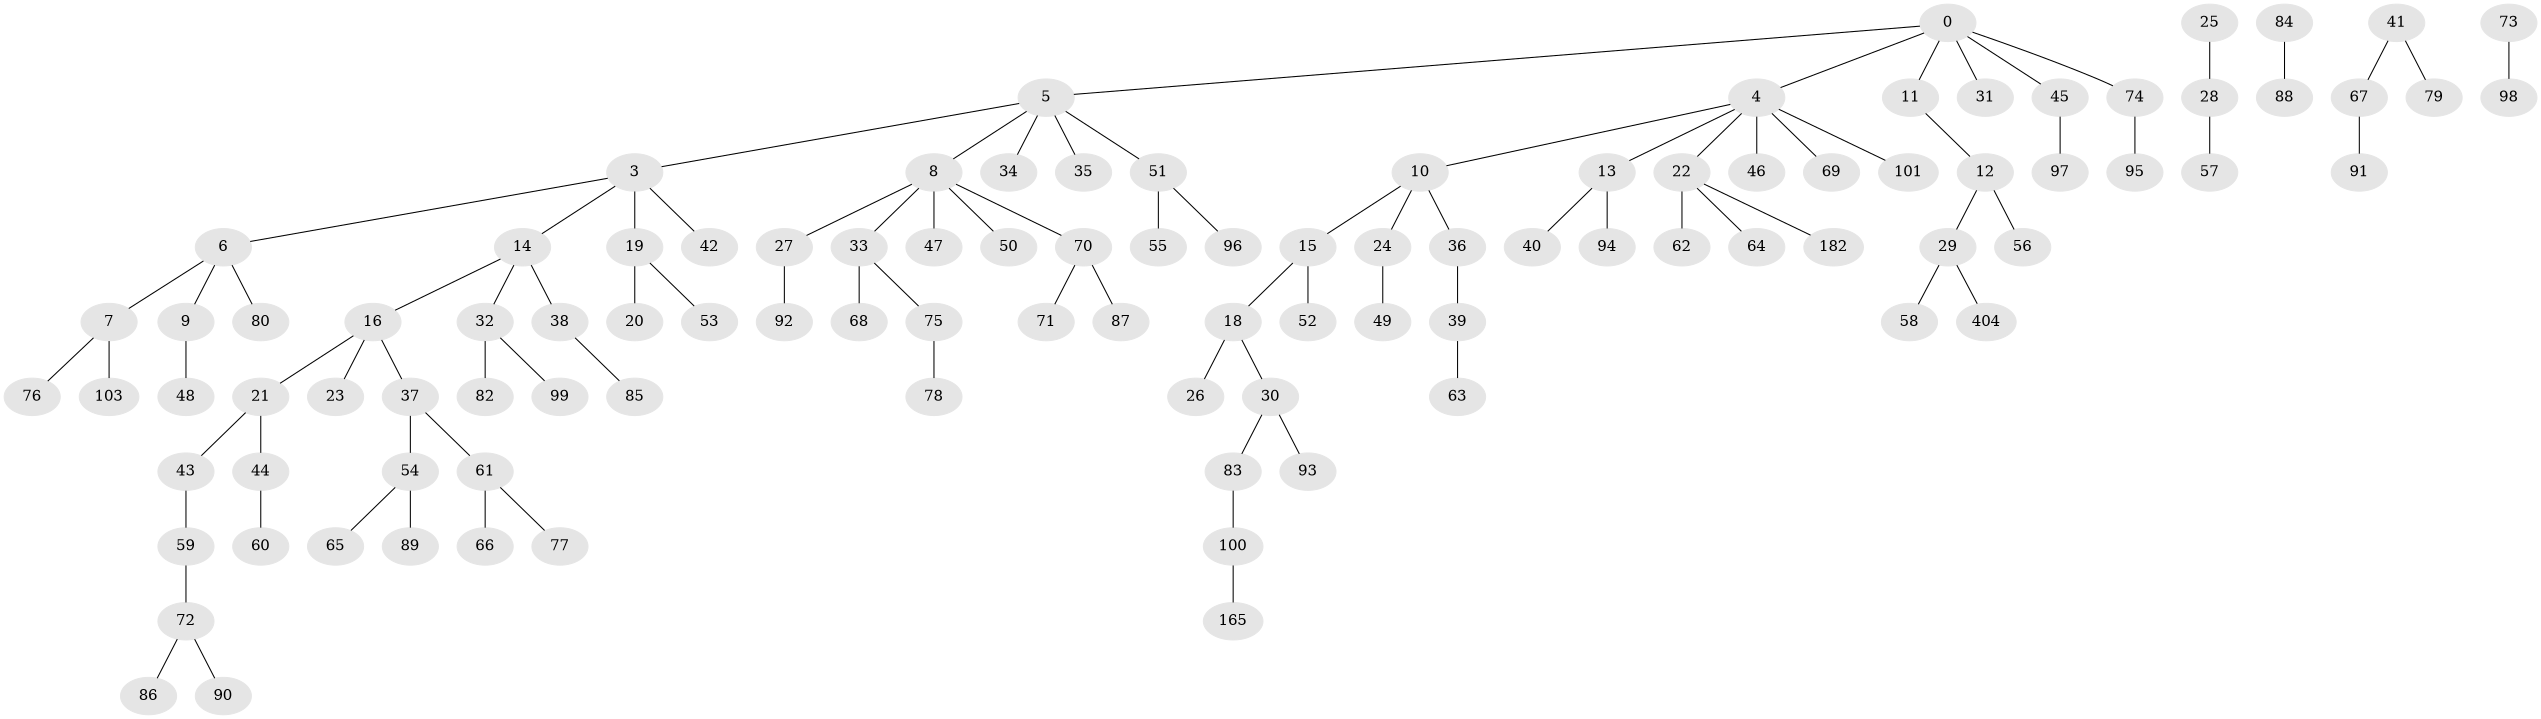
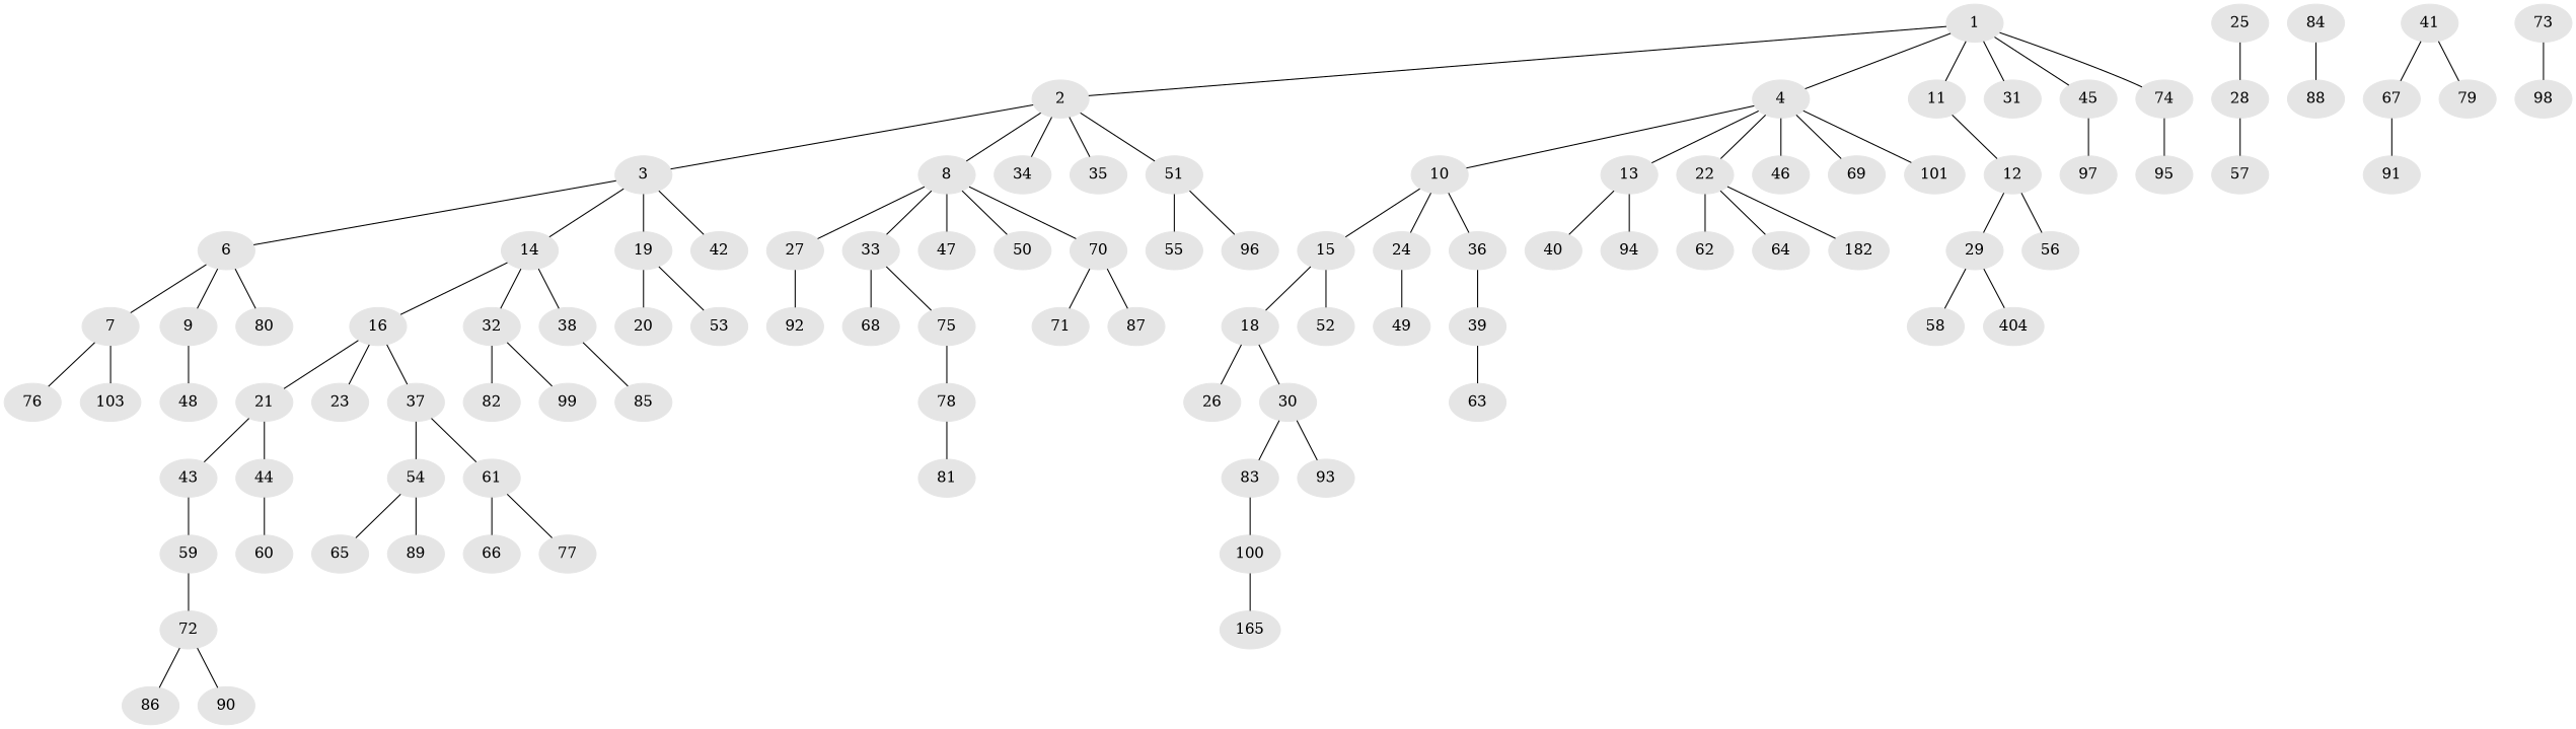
  graph {
    node [color=gray90 style=filled]
-   1 [label=0]
-   2 [label=5]
+   1
+   2
    4
    11
    31
    45
    74
    3
    8
    34
    35
    51
    10
    13
    22
    46
    69
    101
    12
    97
    95
    6
    14
    19
    42
    27
    33
    47
    50
    70
    55
    96
    7
    9
    80
    16
    32
    38
    20
    53
    15
    24
    36
    40
    94
    62
    64
    n48 [label=182]
    25
    28
    84
    88
    76
    103
    48
    92
    68
    75
    71
    87
    18
    52
    49
    39
    29
    56
    58
    n68 [label=404]
    21
    23
    37
    82
    99
    85
    26
    30
    43
    44
    54
    61
    41
    67
    79
    83
    93
    59
    60
    57
    100
    78
    63
    65
    89
    66
    77
    91
    72
    86
    90
    73
    98
+   81
    n103 [label=165]
    1 -- 2
    1 -- 4
    1 -- 11
    1 -- 31
    1 -- 45
    1 -- 74
    2 -- 3
    2 -- 8
    2 -- 34
    2 -- 35
    2 -- 51
    4 -- 10
    4 -- 13
    4 -- 22
    4 -- 46
    4 -- 69
    4 -- 101
    11 -- 12
    45 -- 97
    74 -- 95
    3 -- 6
    3 -- 14
    3 -- 19
    3 -- 42
    8 -- 27
    8 -- 33
    8 -- 47
    8 -- 50
    8 -- 70
    51 -- 55
    51 -- 96
    10 -- 15
    10 -- 24
    10 -- 36
    13 -- 40
    13 -- 94
    22 -- 62
    22 -- 64
    22 -- n48
    12 -- 29
    12 -- 56
    6 -- 7
    6 -- 9
    6 -- 80
    14 -- 16
    14 -- 32
    14 -- 38
    19 -- 20
    19 -- 53
    27 -- 92
    33 -- 68
    33 -- 75
    70 -- 71
    70 -- 87
    7 -- 76
    7 -- 103
    9 -- 48
    16 -- 21
    16 -- 23
    16 -- 37
    32 -- 82
    32 -- 99
    38 -- 85
    15 -- 18
    15 -- 52
    24 -- 49
    36 -- 39
    25 -- 28
    28 -- 57
    84 -- 88
    75 -- 78
    18 -- 26
    18 -- 30
    39 -- 63
    29 -- 58
    29 -- n68
    21 -- 43
    21 -- 44
    37 -- 54
    37 -- 61
    30 -- 83
    30 -- 93
    43 -- 59
    44 -- 60
    54 -- 65
    54 -- 89
    61 -- 66
    61 -- 77
    41 -- 67
    41 -- 79
    67 -- 91
    83 -- 100
    59 -- 72
    100 -- n103
+   78 -- 81
    72 -- 86
    72 -- 90
    73 -- 98
  }
